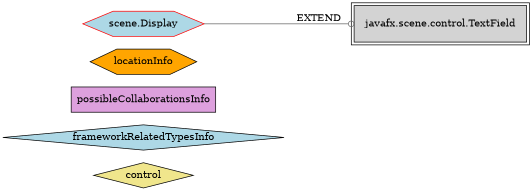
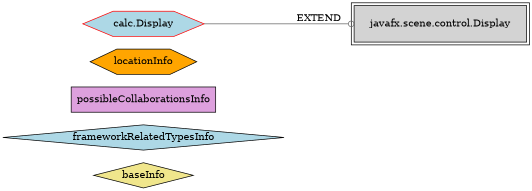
  digraph {
    rankdir=LR
    node [style=filled fillcolor=lightblue shape=diamond]
-   baseInfo [category=extension_graph graphId=4750 isAnonymous=false possibleRelation=false fillcolor=khaki label=control]
+   baseInfo [category=extension_graph graphId=4750 isAnonymous=false possibleRelation=false fillcolor=khaki]
    frameworkRelatedTypesInfo [0="javafx.scene.control.TextField"]
    possibleCollaborationsInfo [fillcolor=plum shape=box]
    locationInfo [contextSignature=Display filePath="/witmicko-CalculatorFx/CalculatorFx-master/src/calc/Display.java" graphId=4750 projectName="witmicko-CalculatorFx" fillcolor=orange shape=hexagon]
-   n5 [color=red isFrameworkType=false label="scene.Display" vertexType=ROOT_CLIENT_CLASS_DECLARATION shape=hexagon]
-   n6 [isFrameworkType=true label="javafx.scene.control.TextField" peripheries=2 vertexType=FRAMEWORK_CLASS_TYPE fillcolor=lightgrey shape=box]
+   n5 [color=red isFrameworkType=false label="calc.Display" vertexType=ROOT_CLIENT_CLASS_DECLARATION shape=hexagon]
+   n6 [isFrameworkType=true label="javafx.scene.control.Display" peripheries=2 vertexType=FRAMEWORK_CLASS_TYPE fillcolor=lightgrey shape=box]
    n5 -> n6 [color=gray40 label=EXTEND arrowhead=odot]
  }
